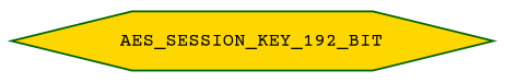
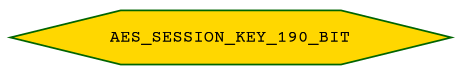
  digraph {
    rankdir=LR
    fontname="Courier Prime"
-   n1 [color=darkgreen fillcolor=gold fontname="Courier Prime" fontsize=10 height=0.2 label=AES_SESSION_KEY_192_BIT shape=hexagon style=filled width=0.4]
+   n1 [color=darkgreen fillcolor=gold fontname="Courier Prime" fontsize=10 height=0.2 label=AES_SESSION_KEY_190_BIT shape=hexagon style=filled width=0.4]
  }
